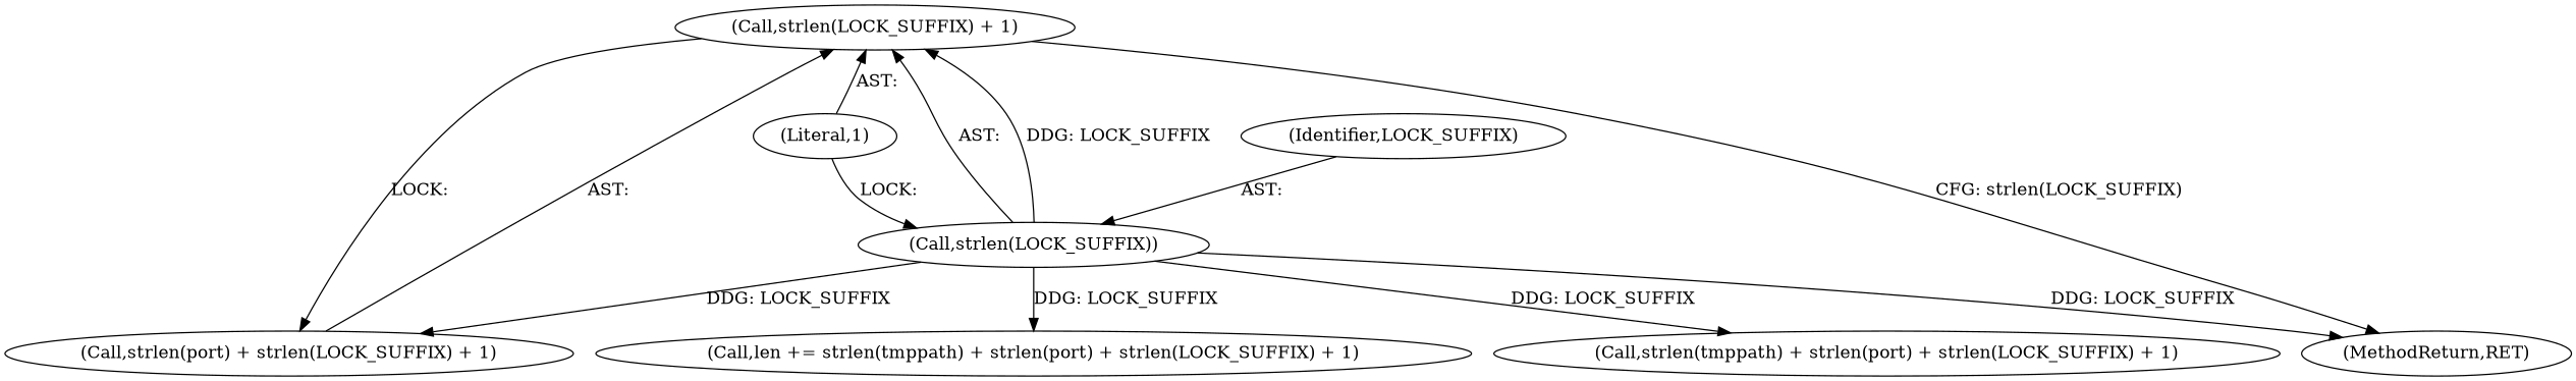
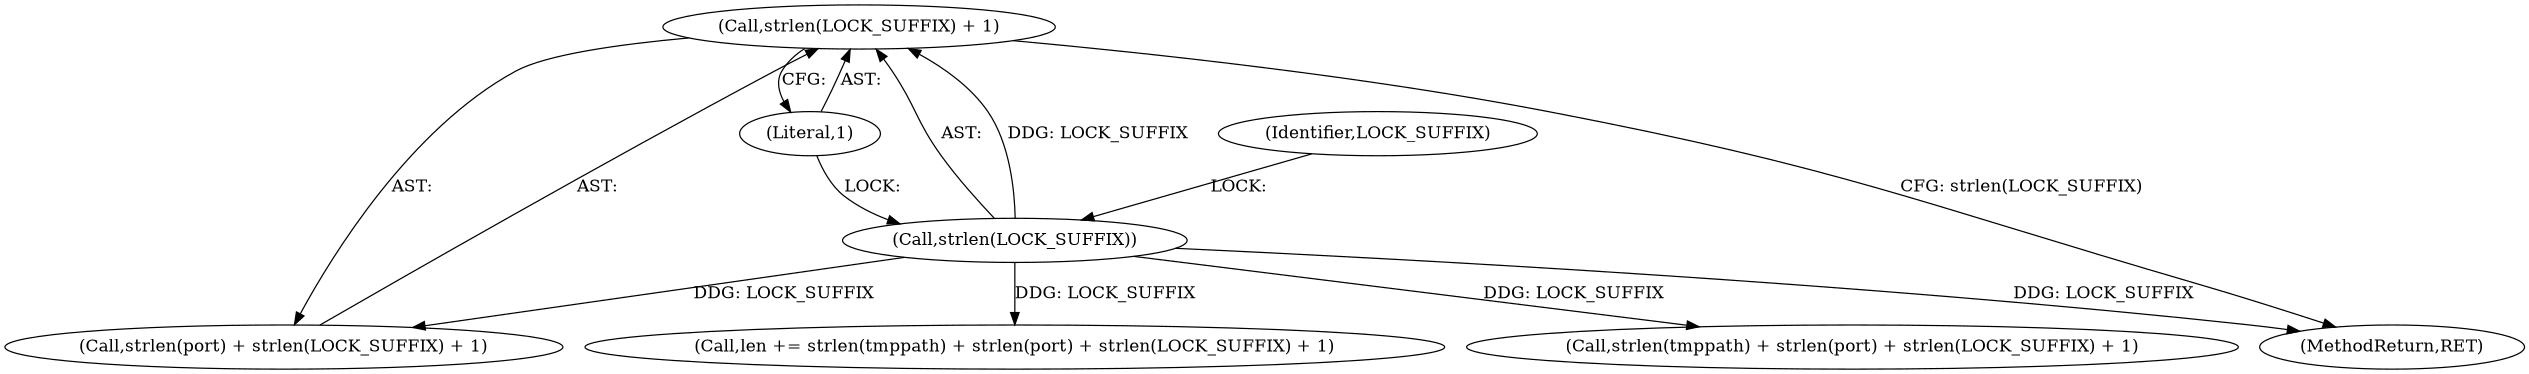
  digraph {
    n1 [label="(Call,strlen(LOCK_SUFFIX) + 1)"]
    n2 [label="(Call,strlen(port) + strlen(LOCK_SUFFIX) + 1)"]
    n3 [label="(Literal,1)"]
    n4 [label="(MethodReturn,RET)"]
    n5 [label="(Call,strlen(LOCK_SUFFIX))"]
    n6 [label="(Call,len += strlen(tmppath) + strlen(port) + strlen(LOCK_SUFFIX) + 1)"]
    n7 [label="(Call,strlen(tmppath) + strlen(port) + strlen(LOCK_SUFFIX) + 1)"]
    n8 [label="(Identifier,LOCK_SUFFIX)"]
-   n1 -> n2 [label="LOCK: "]
+   n1 -> n2 [label="AST: "]
+   n1 -> n3 [label="CFG: "]
    n1 -> n4 [label="CFG: strlen(LOCK_SUFFIX)"]
    n2 -> n1 [label="AST: "]
    n3 -> n1 [label="AST: "]
    n3 -> n5 [label="LOCK: "]
    n5 -> n1 [label="AST: "]
    n5 -> n1 [label="DDG: LOCK_SUFFIX"]
    n5 -> n2 [label="DDG: LOCK_SUFFIX"]
    n5 -> n4 [label="DDG: LOCK_SUFFIX"]
    n5 -> n6 [label="DDG: LOCK_SUFFIX"]
    n5 -> n7 [label="DDG: LOCK_SUFFIX"]
-   n8 -> n5 [label="AST: "]
+   n8 -> n5 [label="LOCK: "]
  }
